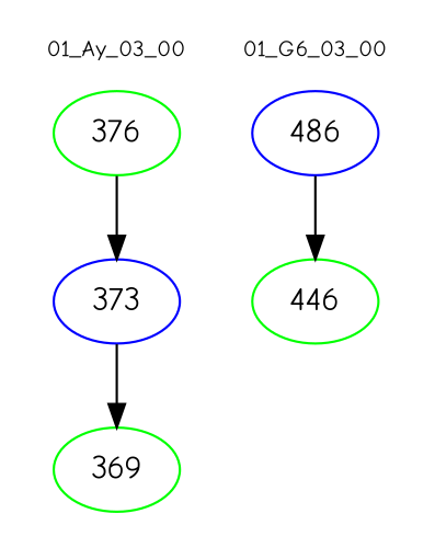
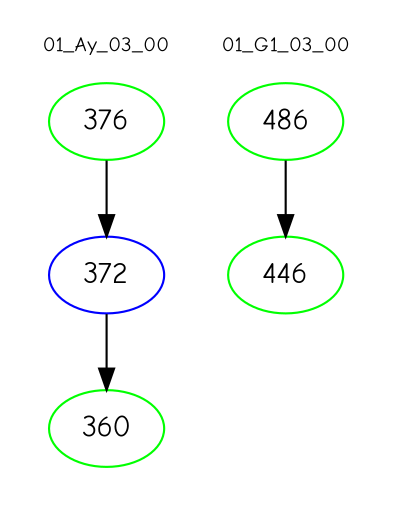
  digraph {
    fontname="Comic Neue"
    node [color=green fontname="Comic Neue"]
    edge [color=black fontname="Comic Neue"]
    n1 [label=376]
-   n2 [color=blue label=373]
-   n3 [label=369]
-   n4 [color=blue label=486]
+   n2 [color=blue label=372]
+   n3 [label=360]
+   n4 [label=486]
    n5 [label=446]
    subgraph cluster_1 {
      color=white
      fontsize=10
      label="01_Ay_03_00"
      n1
      n2
      n3
    }
    subgraph cluster_2 {
      color=white
      fontsize=10
-     label="01_G6_03_00"
+     label="01_G1_03_00"
      n4
      n5
    }
    n1 -> n2
    n2 -> n3
    n4 -> n5
  }
